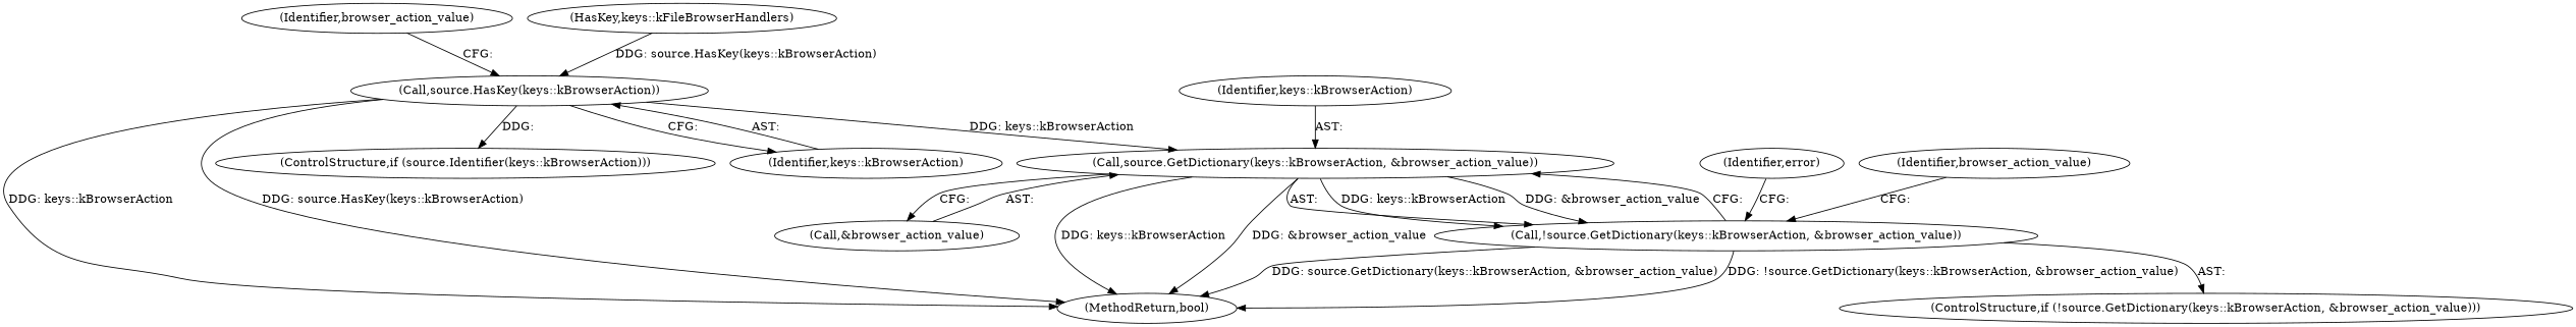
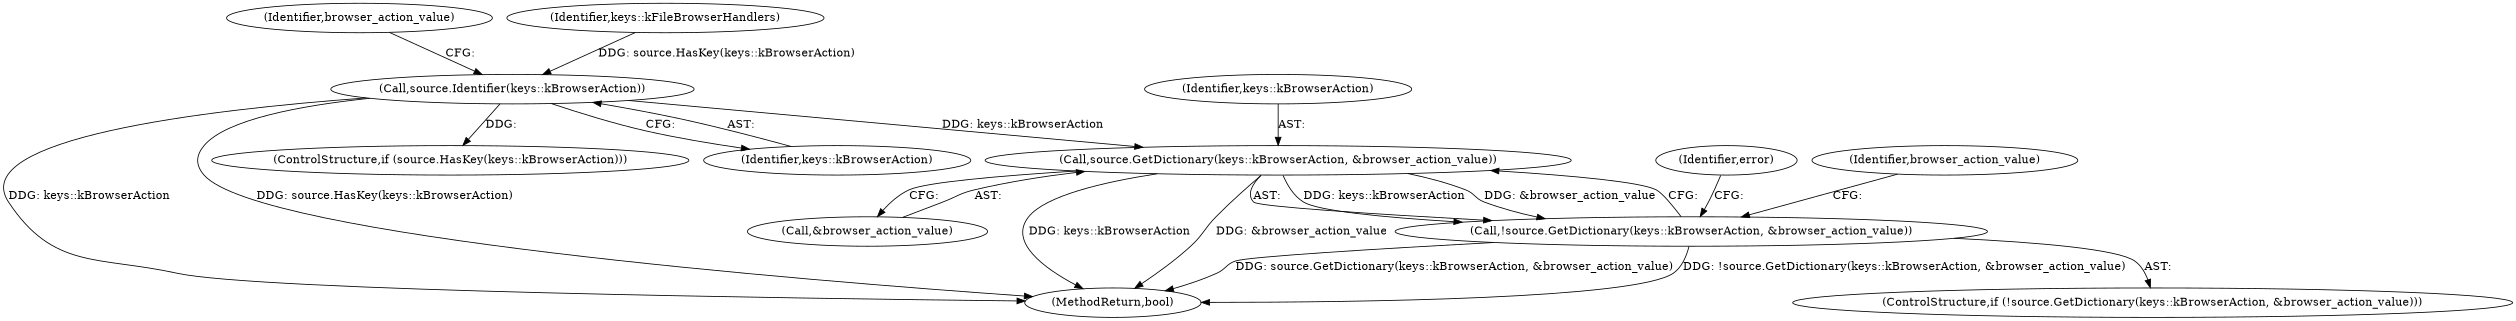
  digraph {
    n1 [label="(Call,source.GetDictionary(keys::kBrowserAction, &browser_action_value))"]
    n2 [label="(Call,!source.GetDictionary(keys::kBrowserAction, &browser_action_value))"]
    n3 [label="(Call,&browser_action_value)"]
    n4 [label="(MethodReturn,bool)"]
    n5 [label="(ControlStructure,if (!source.GetDictionary(keys::kBrowserAction, &browser_action_value)))"]
-   n6 [label="(Call,source.HasKey(keys::kBrowserAction))"]
-   n7 [label="(ControlStructure,if (source.Identifier(keys::kBrowserAction)))"]
+   n6 [label="(Call,source.Identifier(keys::kBrowserAction))"]
+   n7 [label="(ControlStructure,if (source.HasKey(keys::kBrowserAction)))"]
    n8 [label="(Identifier,keys::kBrowserAction)"]
    n9 [label="(Identifier,browser_action_value)"]
    n10 [label="(Identifier,error)"]
-   n11 [label="(HasKey,keys::kFileBrowserHandlers)"]
+   n11 [label="(Identifier,keys::kFileBrowserHandlers)"]
    n12 [label="(Identifier,keys::kBrowserAction)"]
    n13 [label="(Identifier,browser_action_value)"]
    n1 -> n2 [label="AST: "]
    n1 -> n2 [label="DDG: keys::kBrowserAction"]
    n1 -> n2 [label="DDG: &browser_action_value"]
    n1 -> n3 [label="CFG: "]
    n1 -> n4 [label="DDG: keys::kBrowserAction"]
    n1 -> n4 [label="DDG: &browser_action_value"]
    n2 -> n1 [label="CFG: "]
    n2 -> n4 [label="DDG: source.GetDictionary(keys::kBrowserAction, &browser_action_value)"]
    n2 -> n4 [label="DDG: !source.GetDictionary(keys::kBrowserAction, &browser_action_value)"]
    n2 -> n5 [label="AST: "]
    n3 -> n1 [label="AST: "]
    n6 -> n1 [label="DDG: keys::kBrowserAction"]
    n6 -> n4 [label="DDG: keys::kBrowserAction"]
    n6 -> n4 [label="DDG: source.HasKey(keys::kBrowserAction)"]
    n6 -> n7 [label="DDG: "]
    n6 -> n8 [label="CFG: "]
    n8 -> n6 [label="AST: "]
    n9 -> n6 [label="CFG: "]
    n10 -> n2 [label="CFG: "]
    n11 -> n6 [label="DDG: source.HasKey(keys::kBrowserAction)"]
    n12 -> n1 [label="AST: "]
    n13 -> n2 [label="CFG: "]
  }
